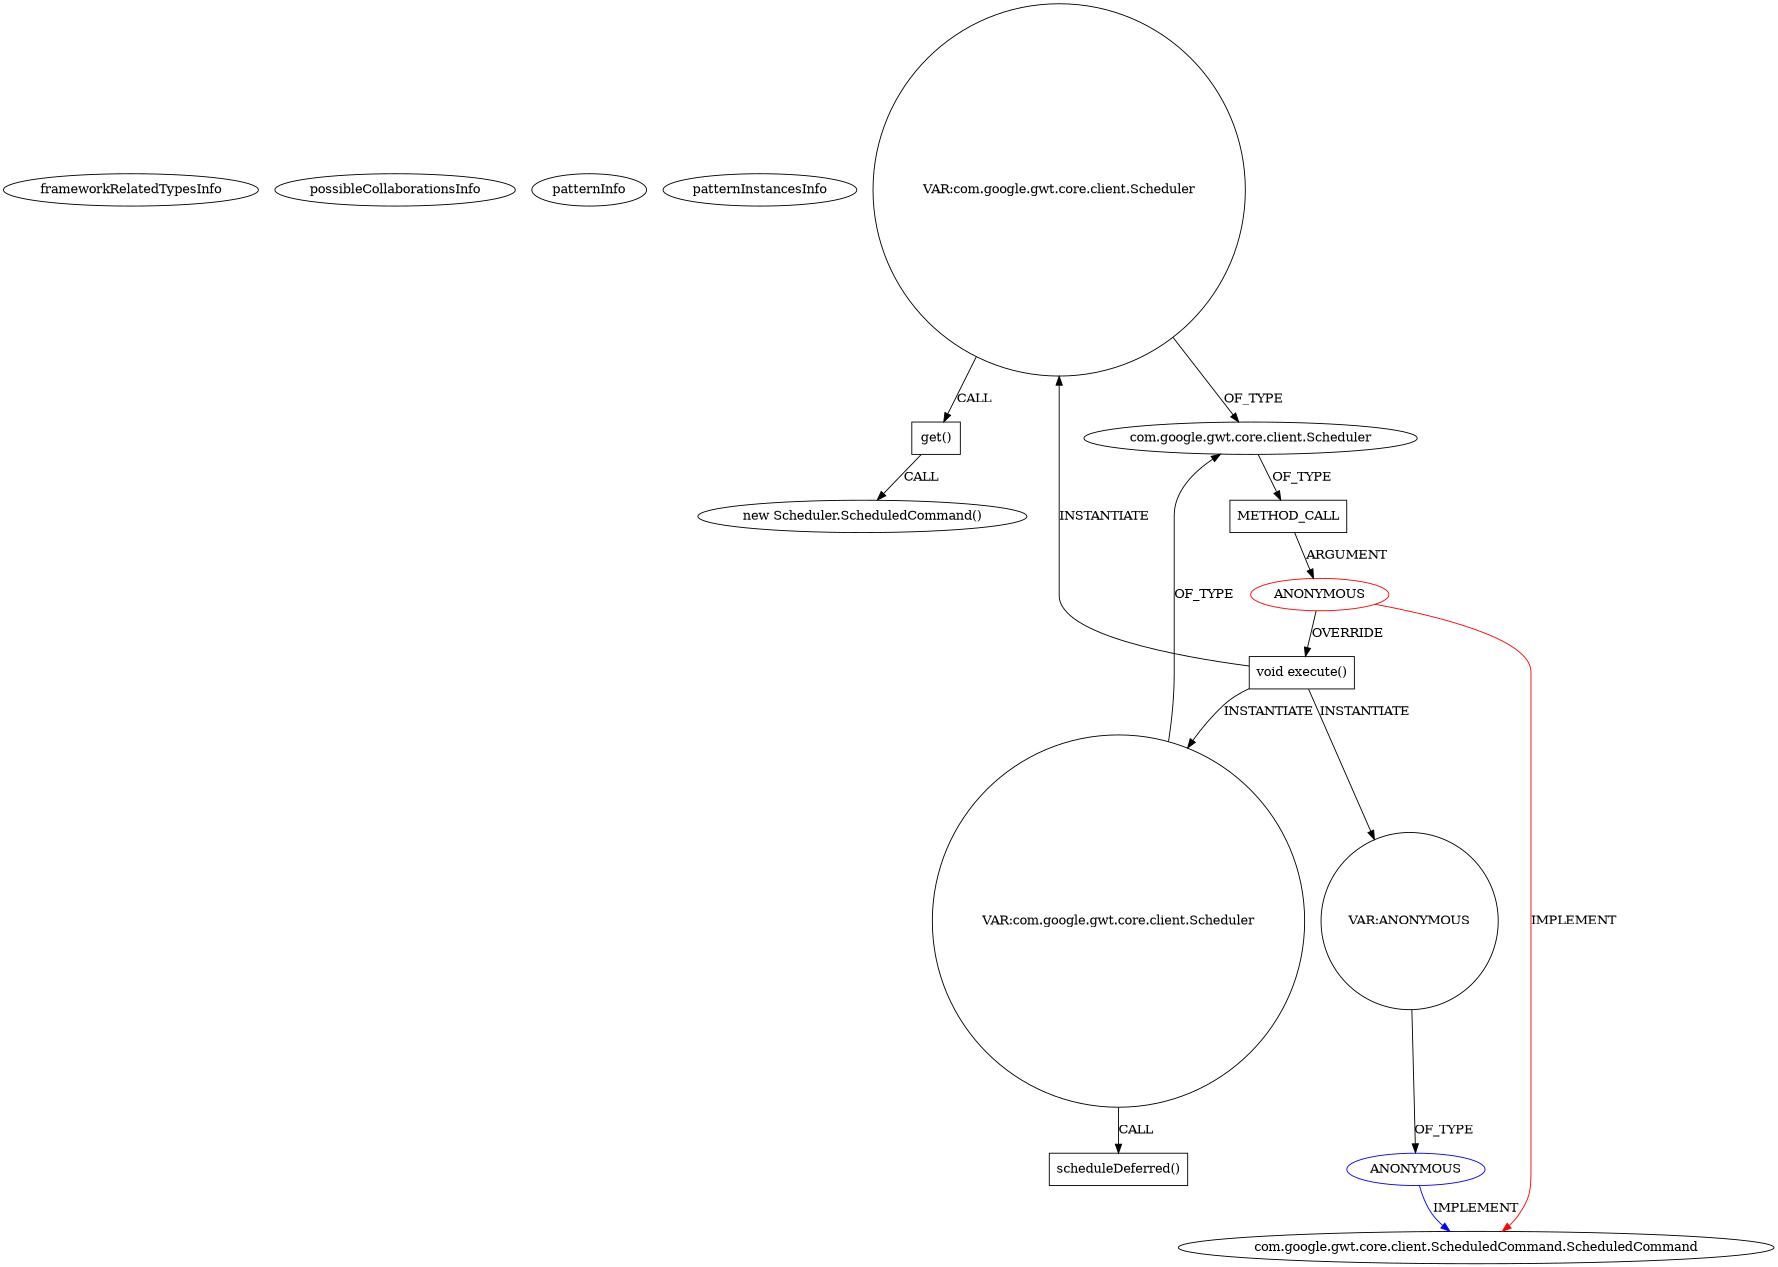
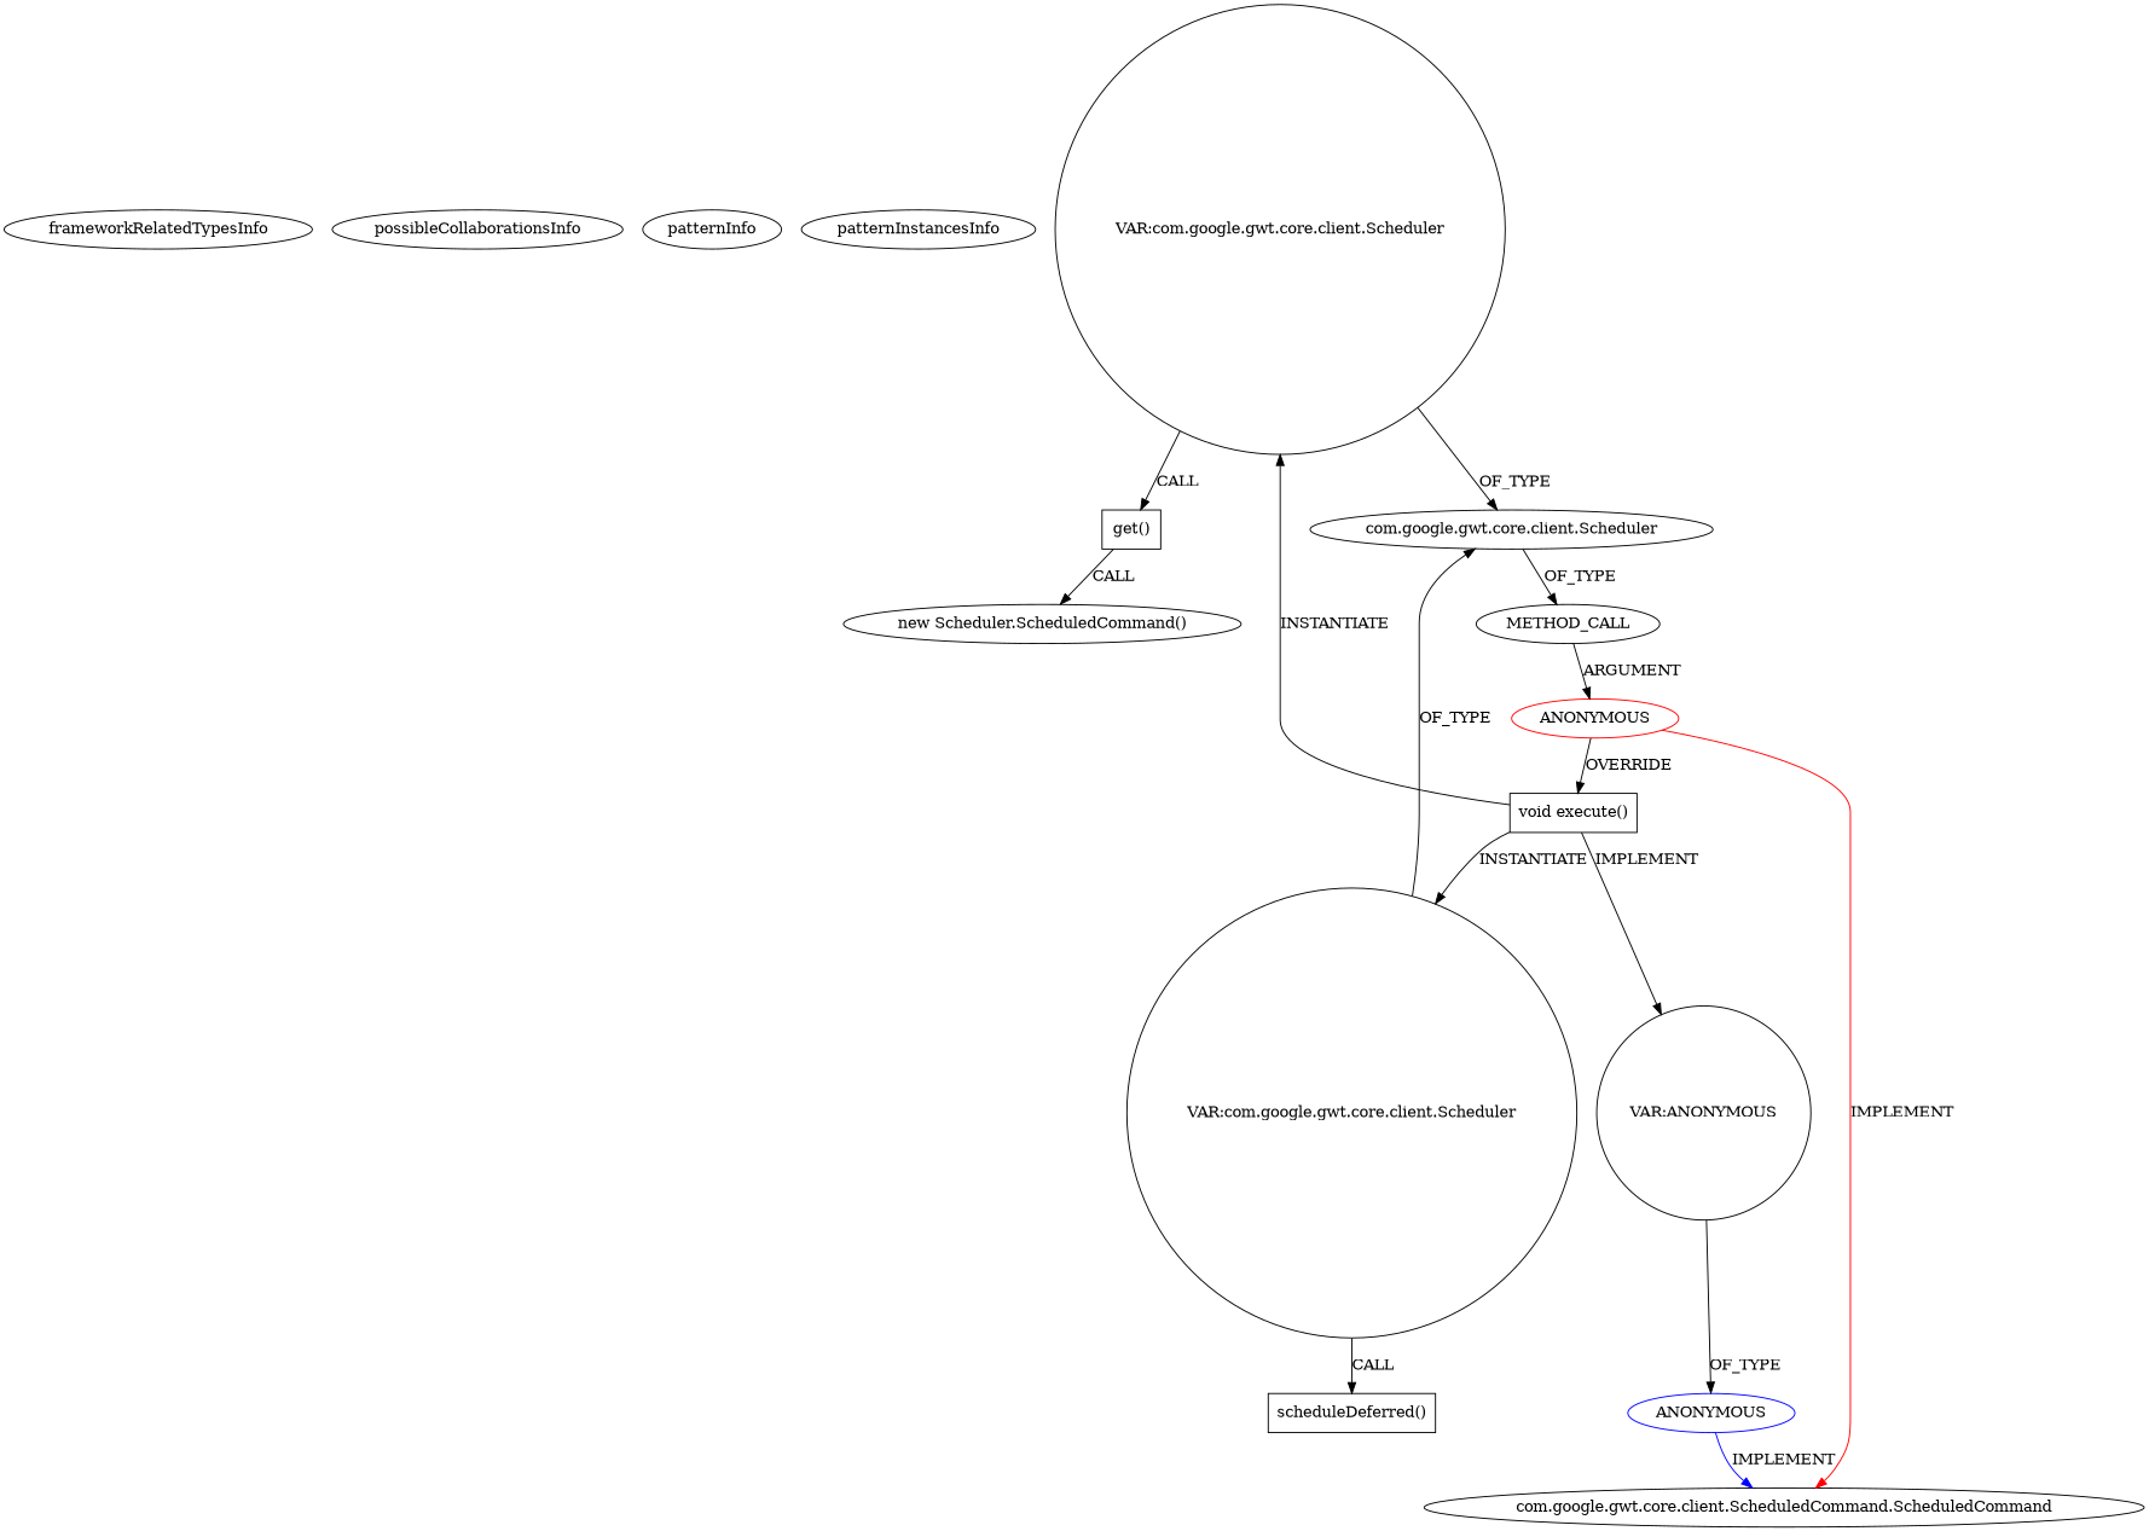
  digraph {
    node [isFrameworkType=false]
    frameworkRelatedTypesInfo [0="com.google.gwt.core.client.Scheduler.ScheduledCommand" isFrameworkType=""]
    possibleCollaborationsInfo [0="1331~INSTANTIATION-OVERRIDING_METHOD_DECLARATION-~com.google.gwt.core.client.Scheduler.ScheduledCommand ~com.google.gwt.core.client.Scheduler.ScheduledCommand ~true~true" isFrameworkType=""]
    patternInfo [frequency=2.0 patternRootClient=0 isFrameworkType=""]
    patternInstancesInfo [0="jnorthrup-gwt-charts~/jnorthrup-gwt-charts/gwt-charts-master/gwt-charts/src/main/java/com/googlecode/gwt/charts/client/controls/Dashboard.java~void redraw()~3234" 1="jnorthrup-gwt-charts~/jnorthrup-gwt-charts/gwt-charts-master/gwt-charts/src/main/java/com/googlecode/gwt/charts/client/ChartWidget.java~void redraw()~3217" isFrameworkType=""]
    n5 [label="new Scheduler.ScheduledCommand()" vertexType=CONSTRUCTOR_CALL]
    n6 [label="VAR:ANONYMOUS" shape=circle vertexType=VARIABLE_EXPRESION]
    n7 [color=blue label=ANONYMOUS vertexType=REFERENCE_ANONYMOUS_DECLARATION]
    n8 [label="com.google.gwt.core.client.ScheduledCommand.ScheduledCommand" vertexType=FRAMEWORK_INTERFACE_TYPE]
    n9 [label="void execute()" shape=box vertexType=OVERRIDING_METHOD_DECLARATION]
    n10 [label="VAR:com.google.gwt.core.client.Scheduler" shape=circle vertexType=VARIABLE_EXPRESION]
    n11 [label="VAR:com.google.gwt.core.client.Scheduler" shape=circle vertexType=VARIABLE_EXPRESION]
    n12 [label="com.google.gwt.core.client.Scheduler" vertexType=FRAMEWORK_CLASS_TYPE]
    n13 [label="scheduleDeferred()" shape=box vertexType=INSIDE_CALL]
    n14 [label="get()" shape=box vertexType=INSIDE_CALL]
    n15 [color=red label=ANONYMOUS vertexType=ROOT_ANONYMOUS_DECLARATION]
-   n16 [label=METHOD_CALL vertexType=OUTSIDE_CALL shape=box]
+   n16 [label=METHOD_CALL vertexType=OUTSIDE_CALL]
    n6 -> n7 [label=OF_TYPE]
    n7 -> n8 [color=blue label=IMPLEMENT]
-   n9 -> n6 [label=INSTANTIATE]
+   n9 -> n6 [label=IMPLEMENT]
    n9 -> n10 [label=INSTANTIATE]
    n9 -> n11 [label=INSTANTIATE]
    n10 -> n12 [label=OF_TYPE]
    n10 -> n13 [label=CALL]
    n11 -> n12 [label=OF_TYPE]
    n11 -> n14 [label=CALL]
    n12 -> n16 [label=OF_TYPE]
    n14 -> n5 [label=CALL]
    n15 -> n8 [color=red label=IMPLEMENT]
    n15 -> n9 [label=OVERRIDE]
    n16 -> n15 [label=ARGUMENT]
  }
